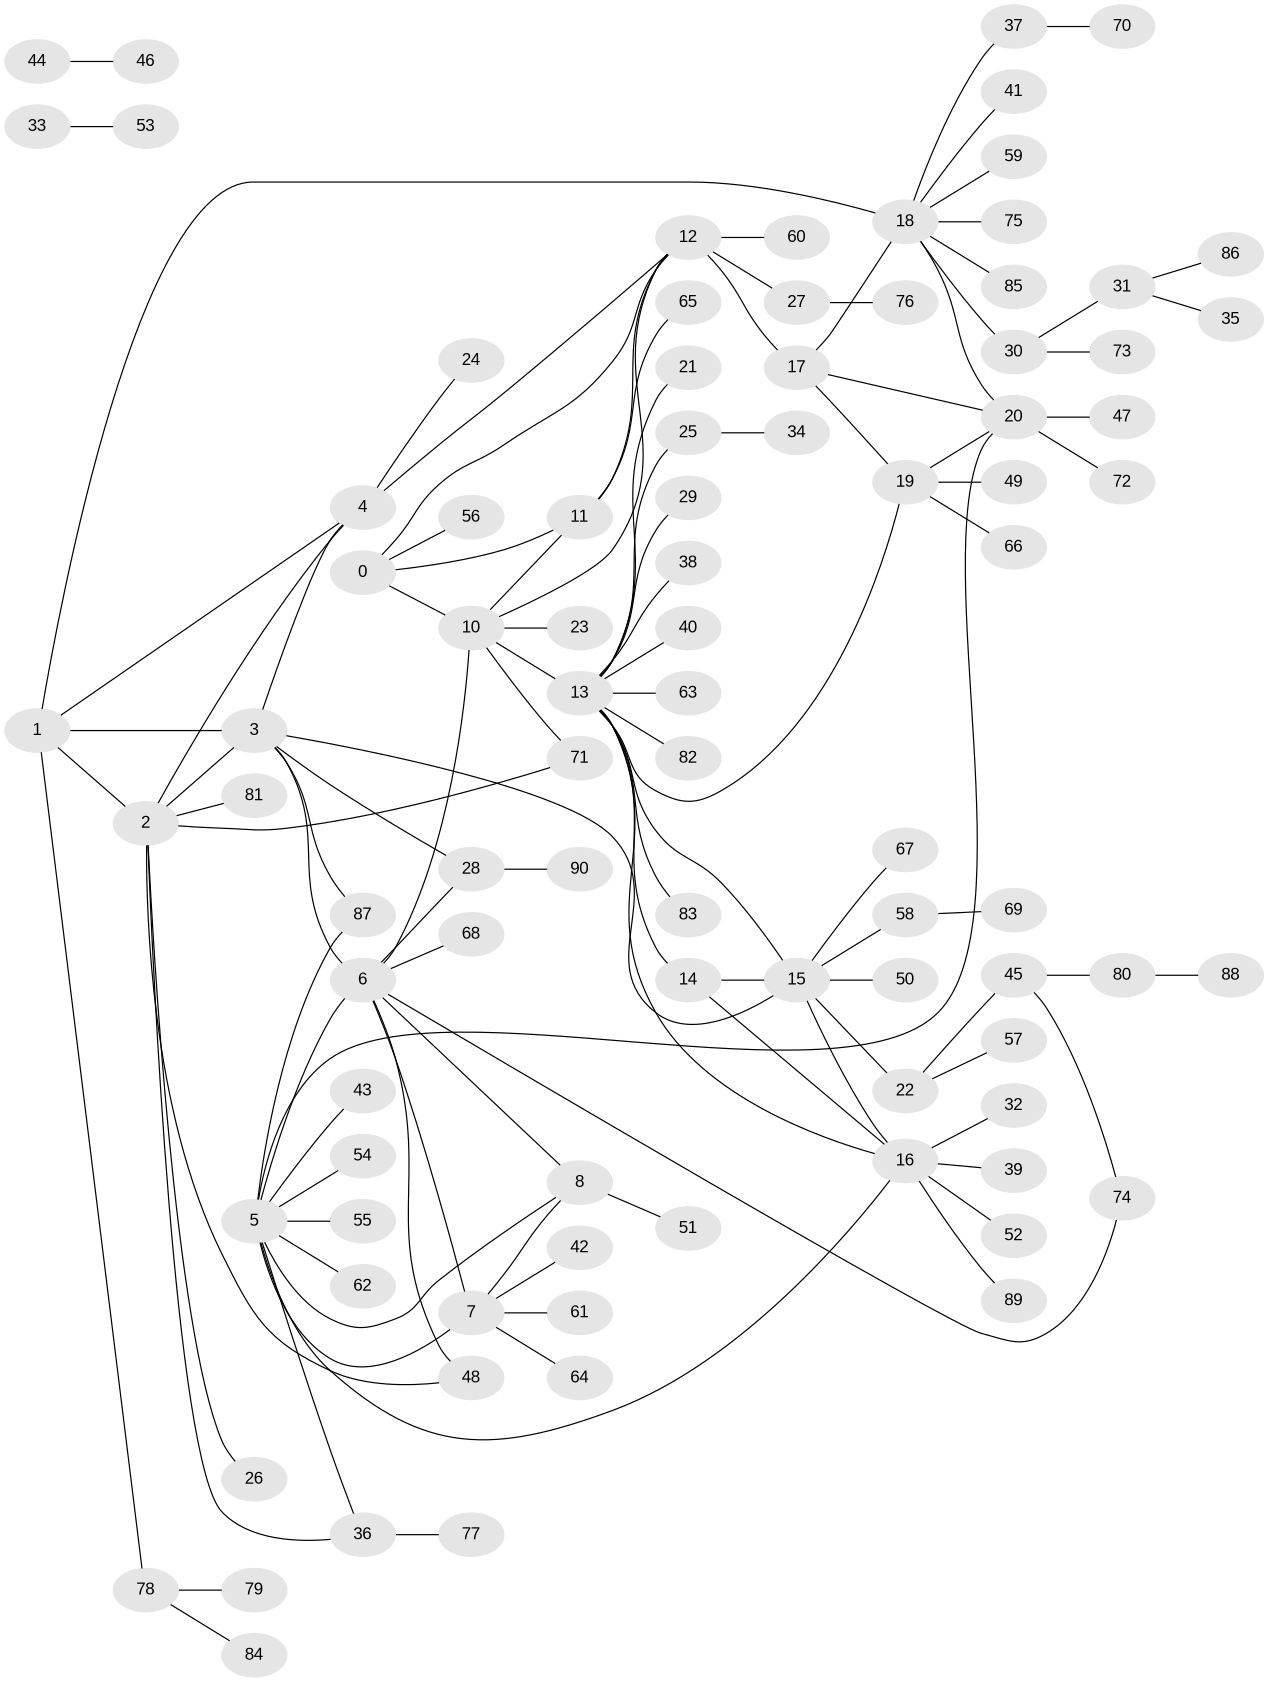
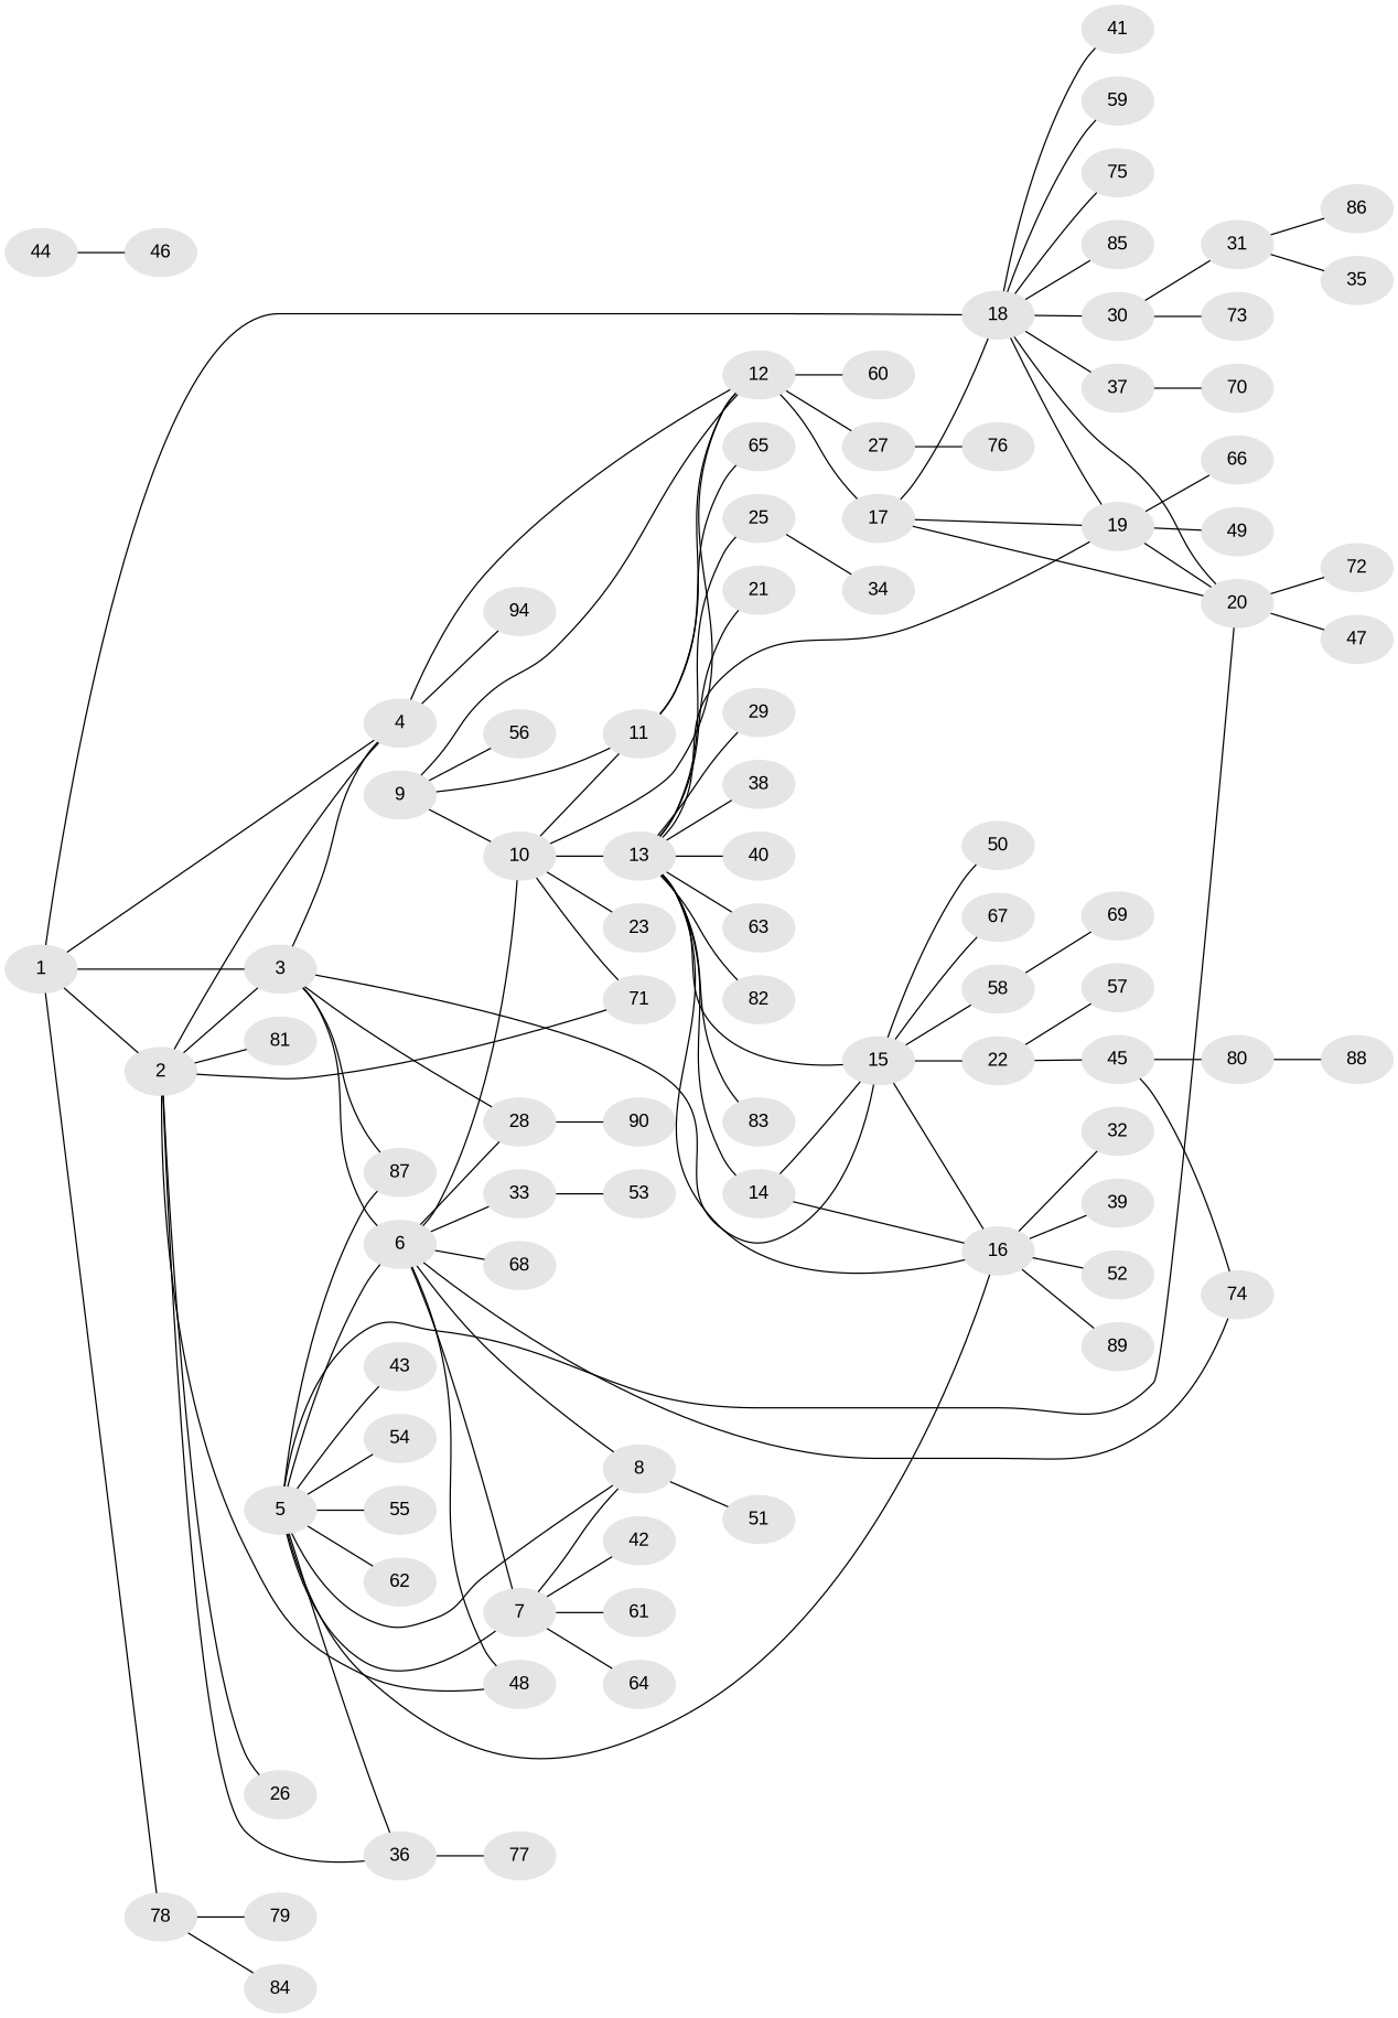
  graph {
    fontname="Liberation Sans"
    rankdir=LR
    node [color=gray90 fontname="Liberation Sans" style=filled]
    edge [fontname="Liberation Sans"]
    1
    2
    3
    4
    18
    78
    26
    36
    48
    71
    81
    6
    15
    28
    87
    12
-   24
+   24 [label=94]
    20
    19
    30
    37
    41
    59
    75
    85
    79
    84
    77
    7
    8
    10
    33
    68
    74
    16
    22
    50
    58
    67
    90
    17
    27
    60
    5
    43
    54
    55
    62
    42
    61
    64
    51
    32
    39
    52
    89
    47
    72
    11
    13
    23
    53
-   9 [label=0]
+   9
    56
    65
    14
    21
    25
    29
    38
    40
    63
    82
    83
    76
    49
    66
    34
    45
    57
    69
    31
    73
    70
    44
    46
    80
    35
    86
    88
    1 -- 2
    1 -- 3
    1 -- 4
    1 -- 18
    1 -- 78
    2 -- 3
    2 -- 4
    2 -- 26
    2 -- 36
    2 -- 48
    2 -- 71
    2 -- 81
    3 -- 4
    3 -- 6
    3 -- 15
    3 -- 28
    3 -- 87
    4 -- 12
    4 -- 24
    18 -- 20
+   18 -- 19
    18 -- 30
    18 -- 37
    18 -- 41
    18 -- 59
    18 -- 75
    18 -- 85
    78 -- 79
    78 -- 84
    36 -- 77
    6 -- 48
    6 -- 28
    6 -- 7
    6 -- 8
    6 -- 10
+   6 -- 33
    6 -- 68
    6 -- 74
    15 -- 16
    15 -- 22
    15 -- 50
    15 -- 58
    15 -- 67
    28 -- 90
    12 -- 17
    12 -- 27
    12 -- 60
    20 -- 47
    20 -- 72
    19 -- 20
    19 -- 49
    19 -- 66
    30 -- 31
    30 -- 73
    37 -- 70
    7 -- 8
    7 -- 42
    7 -- 61
    7 -- 64
    8 -- 51
    10 -- 71
    10 -- 12
    10 -- 11
    10 -- 13
    10 -- 23
    33 -- 53
    16 -- 32
    16 -- 39
    16 -- 52
    16 -- 89
    22 -- 45
    22 -- 57
    58 -- 69
    17 -- 18
    17 -- 20
    17 -- 19
    27 -- 76
    5 -- 36
    5 -- 6
    5 -- 87
    5 -- 20
    5 -- 7
    5 -- 8
    5 -- 16
    5 -- 43
    5 -- 54
    5 -- 55
    5 -- 62
    11 -- 12
    11 -- 65
    13 -- 15
    13 -- 19
    13 -- 16
    13 -- 14
    13 -- 21
    13 -- 25
    13 -- 29
    13 -- 38
    13 -- 40
    13 -- 63
    13 -- 82
    13 -- 83
    9 -- 12
    9 -- 10
    9 -- 11
    9 -- 56
    14 -- 15
    14 -- 16
    25 -- 34
    45 -- 74
    45 -- 80
    31 -- 35
    31 -- 86
    44 -- 46
    80 -- 88
  }
